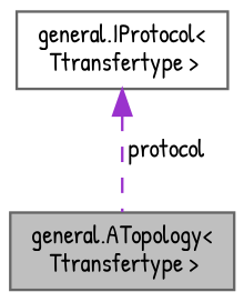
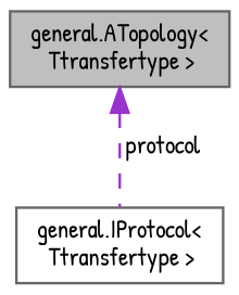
  digraph {
    fontname="Patrick Hand"
    node [color=gray40 fontname="Patrick Hand" fontsize=10 shape=record style=filled]
    n1 [fillcolor=grey75 fontcolor=black height=0.2 label="general.ATopology\<\l Ttransfertype \>" width=0.4]
    n2 [fillcolor=white height=0.2 label="general.IProtocol\<\l Ttransfertype \>" width=0.4]
-   n2 -> n1 [color=darkorchid3 dir=back fontname="Patrick Hand" fontsize=10 label=" protocol" labelfontname=Helvetica labelfontsize=10 style=dashed]
+   n1 -> n2 [color=darkorchid3 dir=back fontname="Patrick Hand" fontsize=10 label=" protocol" labelfontname=Helvetica labelfontsize=10 style=dashed]
  }
